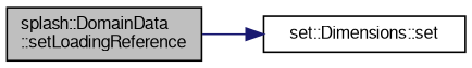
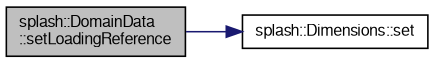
  digraph {
    rankdir=LR
    node [color=black fontname=FreeSans fontsize=10 shape=record style=filled]
    n1 [fillcolor=grey75 fontcolor=black height=0.2 label="splash::DomainData\l::setLoadingReference" width=0.4]
-   n2 [fillcolor=white height=0.2 label="set::Dimensions::set" width=0.4]
+   n2 [fillcolor=white height=0.2 label="splash::Dimensions::set" width=0.4]
    n1 -> n2 [color=midnightblue fontname=FreeSans fontsize=10 labelfontname=FreeSans labelfontsize=10 style=solid]
  }
